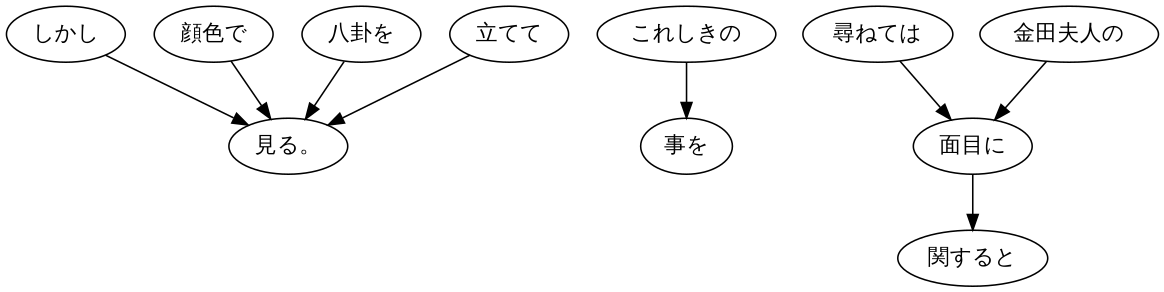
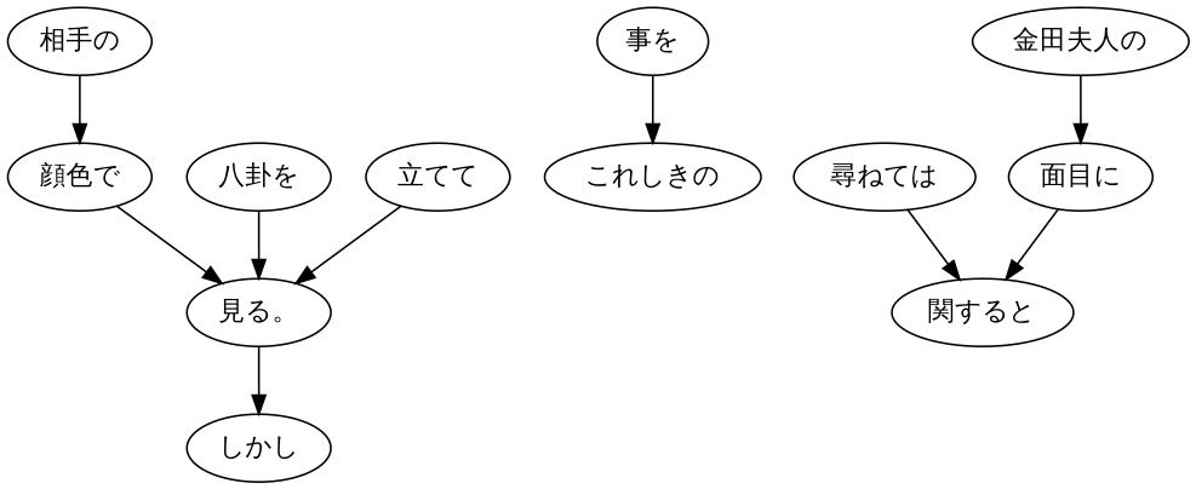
  digraph {
    n1 [label="しかし"]
    n2 [label="見る。"]
    n3 [label="これしきの"]
    n4 [label="事を"]
    n5 [label="尋ねては"]
    n6 [label="関すると"]
    n7 [label="金田夫人の"]
    n8 [label="面目に"]
+   n9 [label="相手の"]
    n10 [label="顔色で"]
    n11 [label="八卦を"]
    n12 [label="立てて"]
-   n1 -> n2
-   n3 -> n4
-   n5 -> n8
+   n2 -> n1
+   n4 -> n3
+   n5 -> n6
    n7 -> n8
    n8 -> n6
+   n9 -> n10
    n10 -> n2
    n11 -> n2
    n12 -> n2
  }
